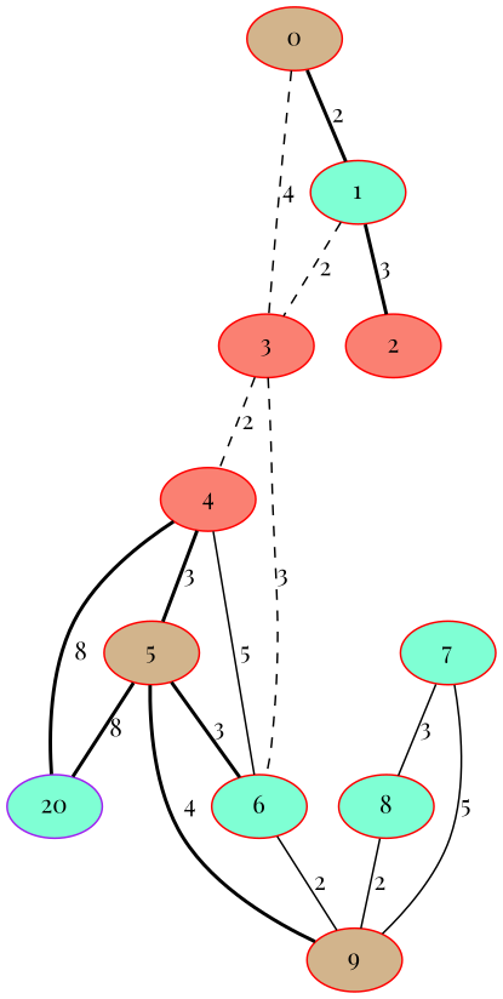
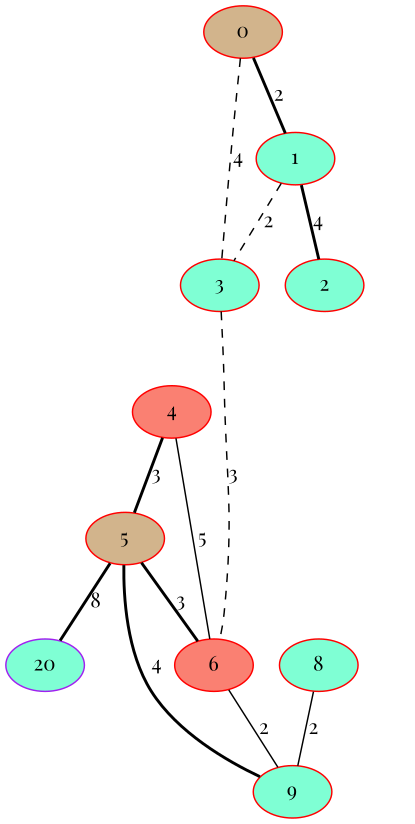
  graph {
    fontname="Playfair Display"
    node [color=red fillcolor=aquamarine fontname="Playfair Display" style=filled weight=1]
    edge [fontname="Playfair Display" style=bold]
    0 [fillcolor=tan]
    1
-   3 [fillcolor=salmon]
-   2 [fillcolor=salmon]
+   3
+   2
    4 [fillcolor=salmon]
-   6
+   6 [fillcolor=salmon]
    5 [fillcolor=tan]
    n8 [color=purple label=20 weight=4]
-   9 [fillcolor=tan]
-   7
+   9
    8
    0 -- 1 [label=2]
    0 -- 3 [label=4 style=dashed]
    1 -- 3 [label=2 style=dashed]
-   1 -- 2 [label=3]
-   3 -- 4 [label=2 style=dashed]
+   1 -- 2 [label=4]
    3 -- 6 [label=3 style=dashed]
    4 -- 6 [label=5 style=solid]
    4 -- 5 [label=3]
-   4 -- n8 [label=8]
    6 -- 9 [label=2 style=solid]
    5 -- 6 [label=3]
    5 -- n8 [label=8]
    5 -- 9 [label=4]
-   7 -- 9 [label=5 style=solid]
-   7 -- 8 [label=3 style=solid]
    8 -- 9 [label=2 style=solid]
  }
